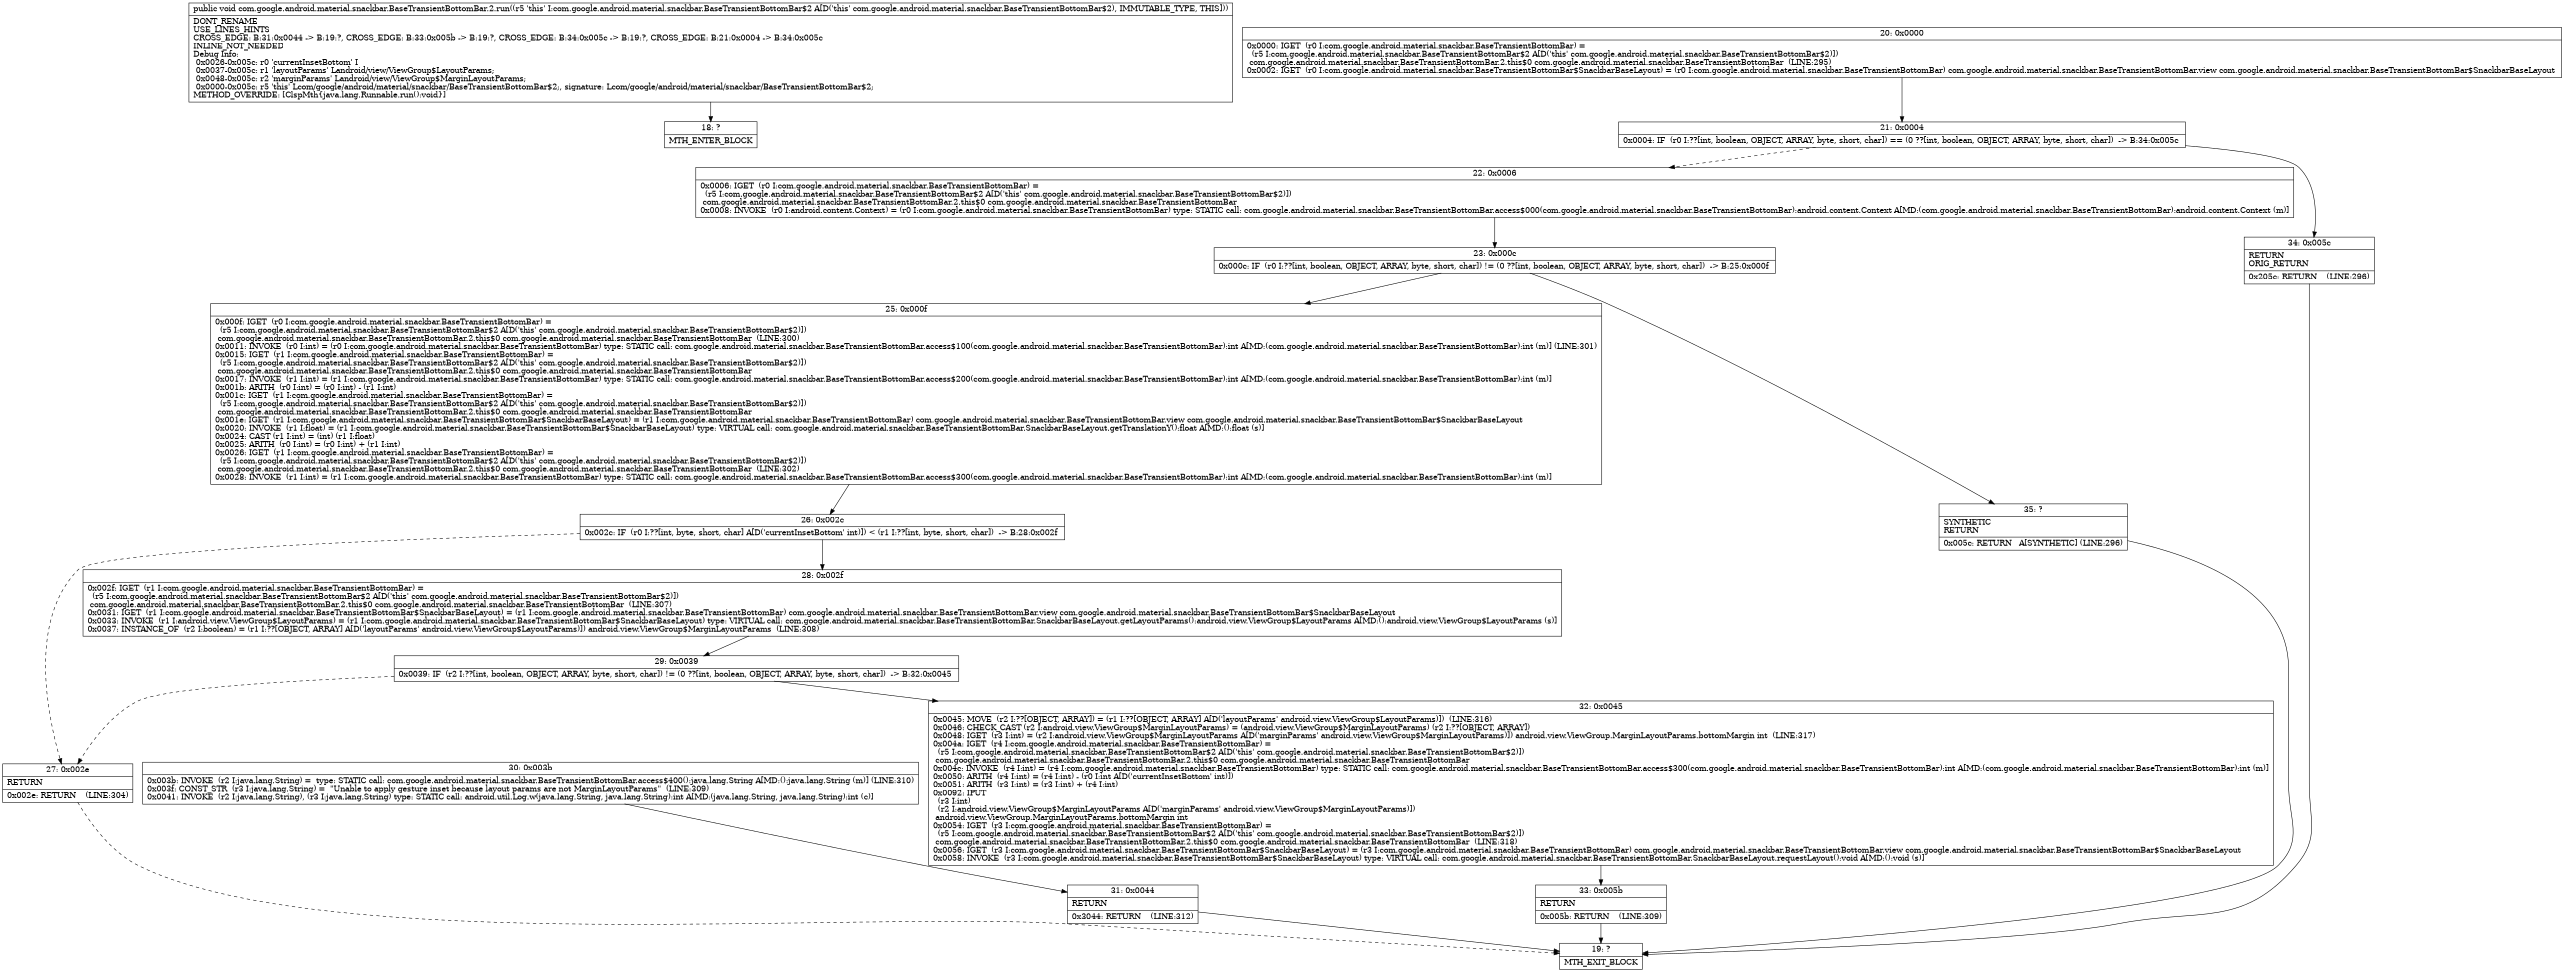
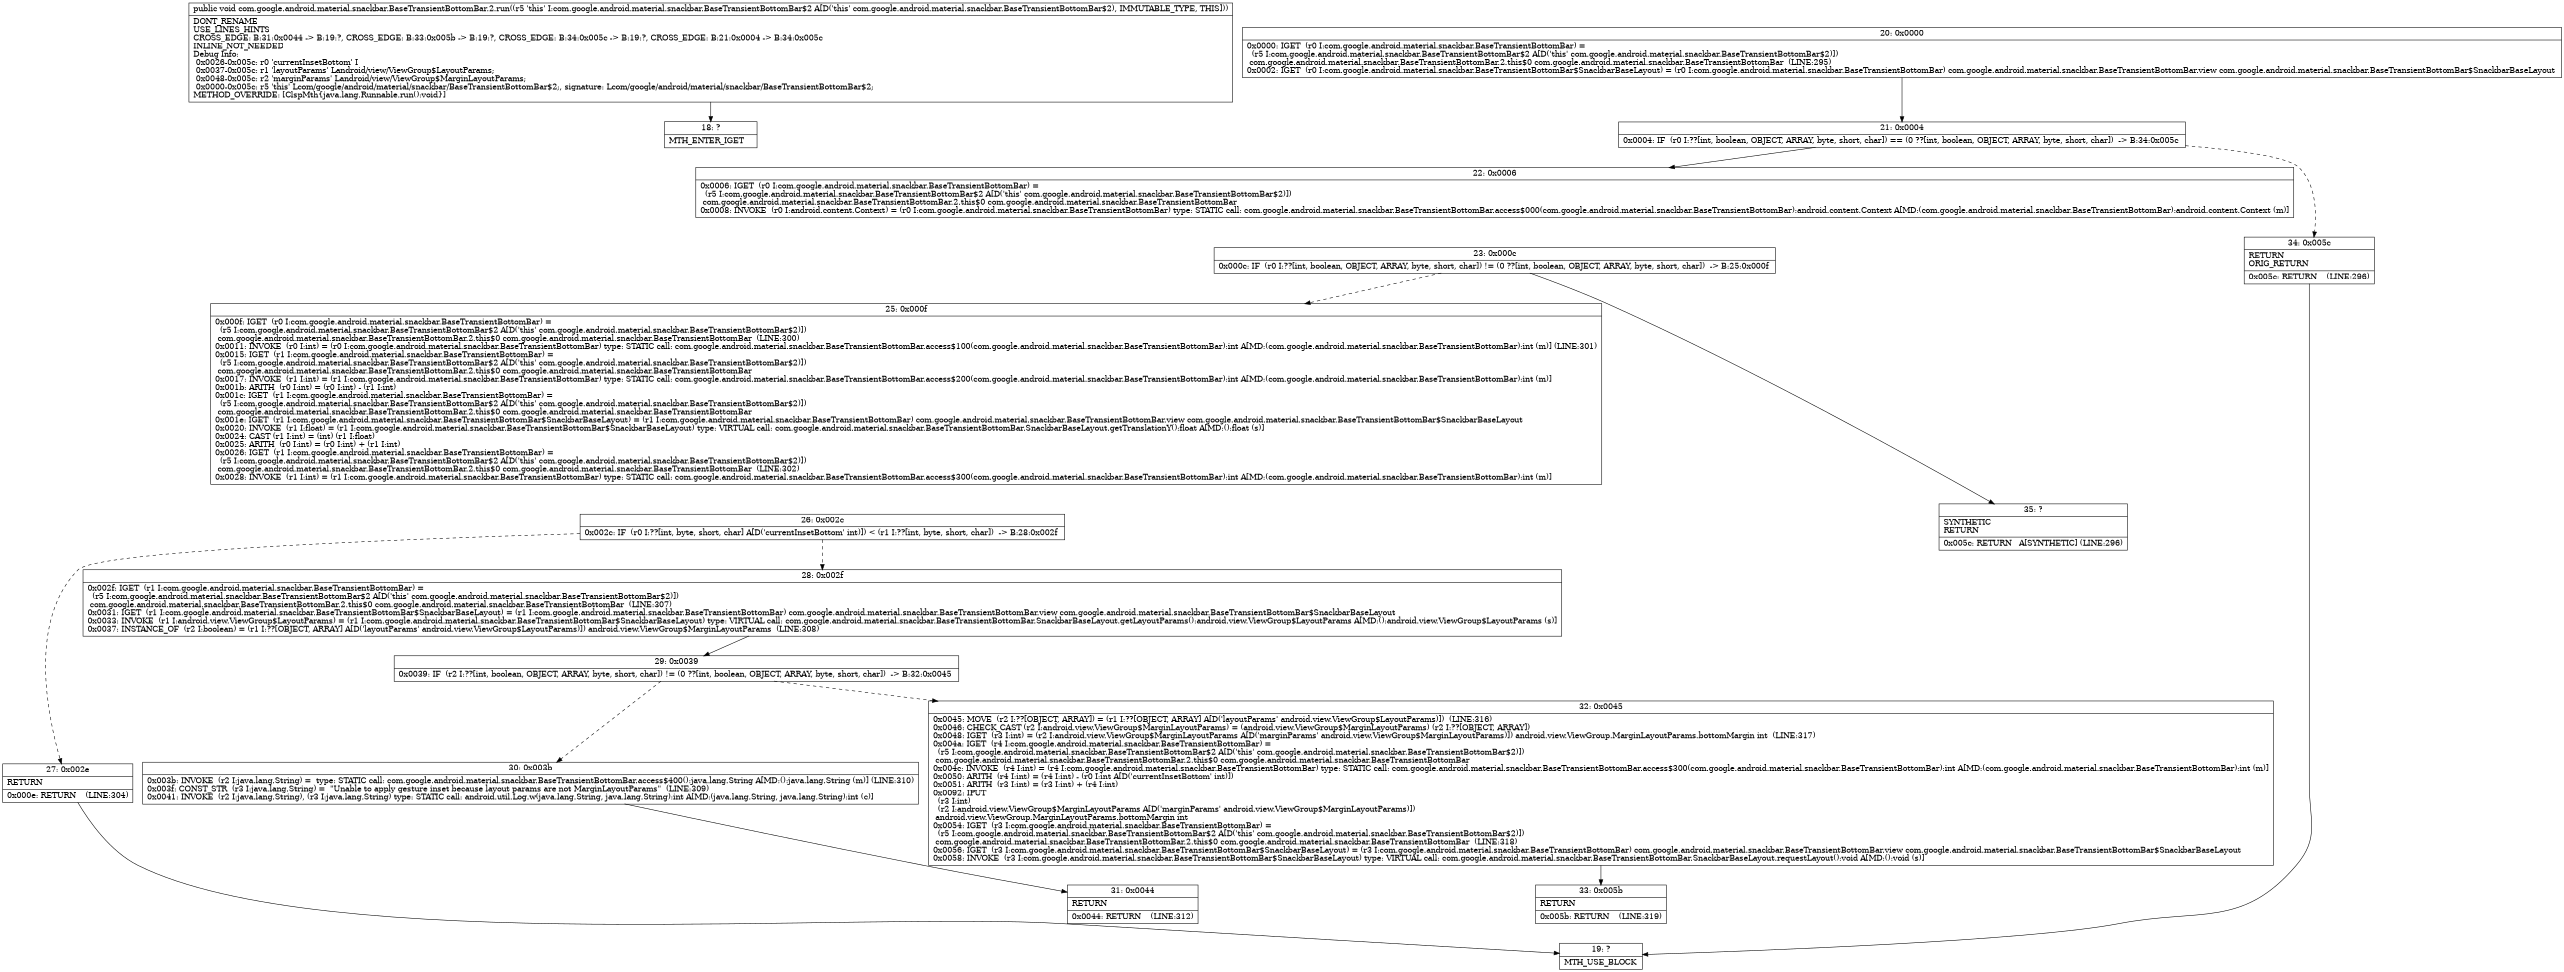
  digraph {
    node [shape=record]
-   n1 [label="{18\:\ ?|MTH_ENTER_BLOCK\l}"]
+   n1 [label="{18\:\ ?|MTH_ENTER_IGET\l}"]
    n2 [label="{20\:\ 0x0000|0x0000: IGET  (r0 I:com.google.android.material.snackbar.BaseTransientBottomBar) = \l  (r5 I:com.google.android.material.snackbar.BaseTransientBottomBar$2 A[D('this' com.google.android.material.snackbar.BaseTransientBottomBar$2)])\l com.google.android.material.snackbar.BaseTransientBottomBar.2.this$0 com.google.android.material.snackbar.BaseTransientBottomBar  (LINE:295)\l0x0002: IGET  (r0 I:com.google.android.material.snackbar.BaseTransientBottomBar$SnackbarBaseLayout) = (r0 I:com.google.android.material.snackbar.BaseTransientBottomBar) com.google.android.material.snackbar.BaseTransientBottomBar.view com.google.android.material.snackbar.BaseTransientBottomBar$SnackbarBaseLayout \l}"]
    n3 [label="{21\:\ 0x0004|0x0004: IF  (r0 I:??[int, boolean, OBJECT, ARRAY, byte, short, char]) == (0 ??[int, boolean, OBJECT, ARRAY, byte, short, char])  \-\> B:34:0x005c \l}"]
    n4 [label="{22\:\ 0x0006|0x0006: IGET  (r0 I:com.google.android.material.snackbar.BaseTransientBottomBar) = \l  (r5 I:com.google.android.material.snackbar.BaseTransientBottomBar$2 A[D('this' com.google.android.material.snackbar.BaseTransientBottomBar$2)])\l com.google.android.material.snackbar.BaseTransientBottomBar.2.this$0 com.google.android.material.snackbar.BaseTransientBottomBar \l0x0008: INVOKE  (r0 I:android.content.Context) = (r0 I:com.google.android.material.snackbar.BaseTransientBottomBar) type: STATIC call: com.google.android.material.snackbar.BaseTransientBottomBar.access$000(com.google.android.material.snackbar.BaseTransientBottomBar):android.content.Context A[MD:(com.google.android.material.snackbar.BaseTransientBottomBar):android.content.Context (m)]\l}"]
-   n5 [label="{34\:\ 0x005c|RETURN\lORIG_RETURN\l|0x205c: RETURN    (LINE:296)\l}"]
+   n5 [label="{34\:\ 0x005c|RETURN\lORIG_RETURN\l|0x005c: RETURN    (LINE:296)\l}"]
    n6 [label="{23\:\ 0x000c|0x000c: IF  (r0 I:??[int, boolean, OBJECT, ARRAY, byte, short, char]) != (0 ??[int, boolean, OBJECT, ARRAY, byte, short, char])  \-\> B:25:0x000f \l}"]
-   n7 [label="{19\:\ ?|MTH_EXIT_BLOCK\l}"]
+   n7 [label="{19\:\ ?|MTH_USE_BLOCK\l}"]
    n8 [label="{25\:\ 0x000f|0x000f: IGET  (r0 I:com.google.android.material.snackbar.BaseTransientBottomBar) = \l  (r5 I:com.google.android.material.snackbar.BaseTransientBottomBar$2 A[D('this' com.google.android.material.snackbar.BaseTransientBottomBar$2)])\l com.google.android.material.snackbar.BaseTransientBottomBar.2.this$0 com.google.android.material.snackbar.BaseTransientBottomBar  (LINE:300)\l0x0011: INVOKE  (r0 I:int) = (r0 I:com.google.android.material.snackbar.BaseTransientBottomBar) type: STATIC call: com.google.android.material.snackbar.BaseTransientBottomBar.access$100(com.google.android.material.snackbar.BaseTransientBottomBar):int A[MD:(com.google.android.material.snackbar.BaseTransientBottomBar):int (m)] (LINE:301)\l0x0015: IGET  (r1 I:com.google.android.material.snackbar.BaseTransientBottomBar) = \l  (r5 I:com.google.android.material.snackbar.BaseTransientBottomBar$2 A[D('this' com.google.android.material.snackbar.BaseTransientBottomBar$2)])\l com.google.android.material.snackbar.BaseTransientBottomBar.2.this$0 com.google.android.material.snackbar.BaseTransientBottomBar \l0x0017: INVOKE  (r1 I:int) = (r1 I:com.google.android.material.snackbar.BaseTransientBottomBar) type: STATIC call: com.google.android.material.snackbar.BaseTransientBottomBar.access$200(com.google.android.material.snackbar.BaseTransientBottomBar):int A[MD:(com.google.android.material.snackbar.BaseTransientBottomBar):int (m)]\l0x001b: ARITH  (r0 I:int) = (r0 I:int) \- (r1 I:int) \l0x001c: IGET  (r1 I:com.google.android.material.snackbar.BaseTransientBottomBar) = \l  (r5 I:com.google.android.material.snackbar.BaseTransientBottomBar$2 A[D('this' com.google.android.material.snackbar.BaseTransientBottomBar$2)])\l com.google.android.material.snackbar.BaseTransientBottomBar.2.this$0 com.google.android.material.snackbar.BaseTransientBottomBar \l0x001e: IGET  (r1 I:com.google.android.material.snackbar.BaseTransientBottomBar$SnackbarBaseLayout) = (r1 I:com.google.android.material.snackbar.BaseTransientBottomBar) com.google.android.material.snackbar.BaseTransientBottomBar.view com.google.android.material.snackbar.BaseTransientBottomBar$SnackbarBaseLayout \l0x0020: INVOKE  (r1 I:float) = (r1 I:com.google.android.material.snackbar.BaseTransientBottomBar$SnackbarBaseLayout) type: VIRTUAL call: com.google.android.material.snackbar.BaseTransientBottomBar.SnackbarBaseLayout.getTranslationY():float A[MD:():float (s)]\l0x0024: CAST (r1 I:int) = (int) (r1 I:float) \l0x0025: ARITH  (r0 I:int) = (r0 I:int) + (r1 I:int) \l0x0026: IGET  (r1 I:com.google.android.material.snackbar.BaseTransientBottomBar) = \l  (r5 I:com.google.android.material.snackbar.BaseTransientBottomBar$2 A[D('this' com.google.android.material.snackbar.BaseTransientBottomBar$2)])\l com.google.android.material.snackbar.BaseTransientBottomBar.2.this$0 com.google.android.material.snackbar.BaseTransientBottomBar  (LINE:302)\l0x0028: INVOKE  (r1 I:int) = (r1 I:com.google.android.material.snackbar.BaseTransientBottomBar) type: STATIC call: com.google.android.material.snackbar.BaseTransientBottomBar.access$300(com.google.android.material.snackbar.BaseTransientBottomBar):int A[MD:(com.google.android.material.snackbar.BaseTransientBottomBar):int (m)]\l}"]
    n9 [label="{35\:\ ?|SYNTHETIC\lRETURN\l|0x005c: RETURN   A[SYNTHETIC] (LINE:296)\l}"]
    n10 [label="{26\:\ 0x002c|0x002c: IF  (r0 I:??[int, byte, short, char] A[D('currentInsetBottom' int)]) \< (r1 I:??[int, byte, short, char])  \-\> B:28:0x002f \l}"]
-   n11 [label="{27\:\ 0x002e|RETURN\l|0x002e: RETURN    (LINE:304)\l}"]
+   n11 [label="{27\:\ 0x002e|RETURN\l|0x000e: RETURN    (LINE:304)\l}"]
    n12 [label="{28\:\ 0x002f|0x002f: IGET  (r1 I:com.google.android.material.snackbar.BaseTransientBottomBar) = \l  (r5 I:com.google.android.material.snackbar.BaseTransientBottomBar$2 A[D('this' com.google.android.material.snackbar.BaseTransientBottomBar$2)])\l com.google.android.material.snackbar.BaseTransientBottomBar.2.this$0 com.google.android.material.snackbar.BaseTransientBottomBar  (LINE:307)\l0x0031: IGET  (r1 I:com.google.android.material.snackbar.BaseTransientBottomBar$SnackbarBaseLayout) = (r1 I:com.google.android.material.snackbar.BaseTransientBottomBar) com.google.android.material.snackbar.BaseTransientBottomBar.view com.google.android.material.snackbar.BaseTransientBottomBar$SnackbarBaseLayout \l0x0033: INVOKE  (r1 I:android.view.ViewGroup$LayoutParams) = (r1 I:com.google.android.material.snackbar.BaseTransientBottomBar$SnackbarBaseLayout) type: VIRTUAL call: com.google.android.material.snackbar.BaseTransientBottomBar.SnackbarBaseLayout.getLayoutParams():android.view.ViewGroup$LayoutParams A[MD:():android.view.ViewGroup$LayoutParams (s)]\l0x0037: INSTANCE_OF  (r2 I:boolean) = (r1 I:??[OBJECT, ARRAY] A[D('layoutParams' android.view.ViewGroup$LayoutParams)]) android.view.ViewGroup$MarginLayoutParams  (LINE:308)\l}"]
    n13 [label="{29\:\ 0x0039|0x0039: IF  (r2 I:??[int, boolean, OBJECT, ARRAY, byte, short, char]) != (0 ??[int, boolean, OBJECT, ARRAY, byte, short, char])  \-\> B:32:0x0045 \l}"]
    n14 [label="{30\:\ 0x003b|0x003b: INVOKE  (r2 I:java.lang.String) =  type: STATIC call: com.google.android.material.snackbar.BaseTransientBottomBar.access$400():java.lang.String A[MD:():java.lang.String (m)] (LINE:310)\l0x003f: CONST_STR  (r3 I:java.lang.String) =  \"Unable to apply gesture inset because layout params are not MarginLayoutParams\"  (LINE:309)\l0x0041: INVOKE  (r2 I:java.lang.String), (r3 I:java.lang.String) type: STATIC call: android.util.Log.w(java.lang.String, java.lang.String):int A[MD:(java.lang.String, java.lang.String):int (c)]\l}"]
    n15 [label="{32\:\ 0x0045|0x0045: MOVE  (r2 I:??[OBJECT, ARRAY]) = (r1 I:??[OBJECT, ARRAY] A[D('layoutParams' android.view.ViewGroup$LayoutParams)])  (LINE:316)\l0x0046: CHECK_CAST (r2 I:android.view.ViewGroup$MarginLayoutParams) = (android.view.ViewGroup$MarginLayoutParams) (r2 I:??[OBJECT, ARRAY]) \l0x0048: IGET  (r3 I:int) = (r2 I:android.view.ViewGroup$MarginLayoutParams A[D('marginParams' android.view.ViewGroup$MarginLayoutParams)]) android.view.ViewGroup.MarginLayoutParams.bottomMargin int  (LINE:317)\l0x004a: IGET  (r4 I:com.google.android.material.snackbar.BaseTransientBottomBar) = \l  (r5 I:com.google.android.material.snackbar.BaseTransientBottomBar$2 A[D('this' com.google.android.material.snackbar.BaseTransientBottomBar$2)])\l com.google.android.material.snackbar.BaseTransientBottomBar.2.this$0 com.google.android.material.snackbar.BaseTransientBottomBar \l0x004c: INVOKE  (r4 I:int) = (r4 I:com.google.android.material.snackbar.BaseTransientBottomBar) type: STATIC call: com.google.android.material.snackbar.BaseTransientBottomBar.access$300(com.google.android.material.snackbar.BaseTransientBottomBar):int A[MD:(com.google.android.material.snackbar.BaseTransientBottomBar):int (m)]\l0x0050: ARITH  (r4 I:int) = (r4 I:int) \- (r0 I:int A[D('currentInsetBottom' int)]) \l0x0051: ARITH  (r3 I:int) = (r3 I:int) + (r4 I:int) \l0x0092: IPUT  \l  (r3 I:int)\l  (r2 I:android.view.ViewGroup$MarginLayoutParams A[D('marginParams' android.view.ViewGroup$MarginLayoutParams)])\l android.view.ViewGroup.MarginLayoutParams.bottomMargin int \l0x0054: IGET  (r3 I:com.google.android.material.snackbar.BaseTransientBottomBar) = \l  (r5 I:com.google.android.material.snackbar.BaseTransientBottomBar$2 A[D('this' com.google.android.material.snackbar.BaseTransientBottomBar$2)])\l com.google.android.material.snackbar.BaseTransientBottomBar.2.this$0 com.google.android.material.snackbar.BaseTransientBottomBar  (LINE:318)\l0x0056: IGET  (r3 I:com.google.android.material.snackbar.BaseTransientBottomBar$SnackbarBaseLayout) = (r3 I:com.google.android.material.snackbar.BaseTransientBottomBar) com.google.android.material.snackbar.BaseTransientBottomBar.view com.google.android.material.snackbar.BaseTransientBottomBar$SnackbarBaseLayout \l0x0058: INVOKE  (r3 I:com.google.android.material.snackbar.BaseTransientBottomBar$SnackbarBaseLayout) type: VIRTUAL call: com.google.android.material.snackbar.BaseTransientBottomBar.SnackbarBaseLayout.requestLayout():void A[MD:():void (s)]\l}"]
-   n16 [label="{31\:\ 0x0044|RETURN\l|0x3044: RETURN    (LINE:312)\l}"]
-   n17 [label="{33\:\ 0x005b|RETURN\l|0x005b: RETURN    (LINE:309)\l}"]
+   n16 [label="{31\:\ 0x0044|RETURN\l|0x0044: RETURN    (LINE:312)\l}"]
+   n17 [label="{33\:\ 0x005b|RETURN\l|0x005b: RETURN    (LINE:319)\l}"]
    n18 [label="{public void com.google.android.material.snackbar.BaseTransientBottomBar.2.run((r5 'this' I:com.google.android.material.snackbar.BaseTransientBottomBar$2 A[D('this' com.google.android.material.snackbar.BaseTransientBottomBar$2), IMMUTABLE_TYPE, THIS]))  | DONT_RENAME\lUSE_LINES_HINTS\lCROSS_EDGE: B:31:0x0044 \-\> B:19:?, CROSS_EDGE: B:33:0x005b \-\> B:19:?, CROSS_EDGE: B:34:0x005c \-\> B:19:?, CROSS_EDGE: B:21:0x0004 \-\> B:34:0x005c\lINLINE_NOT_NEEDED\lDebug Info:\l  0x0026\-0x005c: r0 'currentInsetBottom' I\l  0x0037\-0x005c: r1 'layoutParams' Landroid\/view\/ViewGroup$LayoutParams;\l  0x0048\-0x005c: r2 'marginParams' Landroid\/view\/ViewGroup$MarginLayoutParams;\l  0x0000\-0x005c: r5 'this' Lcom\/google\/android\/material\/snackbar\/BaseTransientBottomBar$2;, signature: Lcom\/google\/android\/material\/snackbar\/BaseTransientBottomBar$2;\lMETHOD_OVERRIDE: [ClspMth\{java.lang.Runnable.run():void\}]\l}"]
    n2 -> n3
-   n3 -> n4 [style=dashed]
-   n3 -> n5
-   n4 -> n6
+   n3 -> n4 [style=solid]
+   n3 -> n5 [style=dashed]
    n5 -> n7
-   n6 -> n8
+   n6 -> n8 [style=dashed]
    n6 -> n9 [style=solid]
-   n8 -> n10
-   n9 -> n7
    n10 -> n11 [style=dashed]
-   n10 -> n12
-   n11 -> n7 [style=dashed]
+   n10 -> n12 [style=dashed]
+   n11 -> n7
    n12 -> n13
-   n13 -> n11 [style=dashed]
-   n13 -> n15
+   n13 -> n14 [style=dashed]
+   n13 -> n15 [style=dashed]
    n14 -> n16
    n15 -> n17
-   n16 -> n7
-   n17 -> n7
    n18 -> n1
  }
